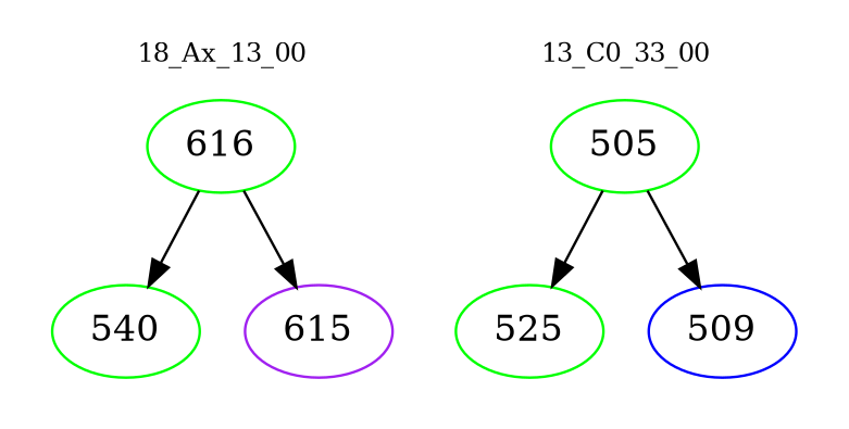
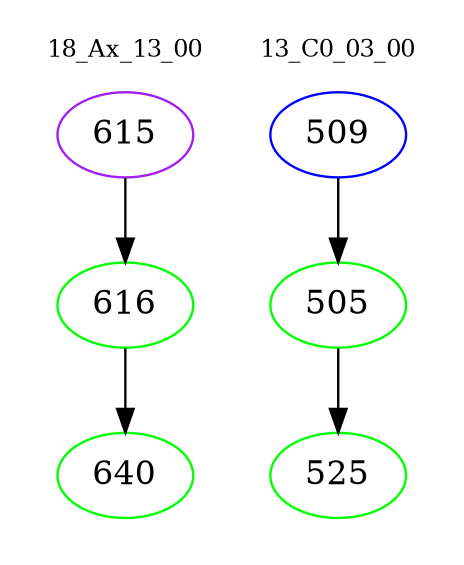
  digraph {
    node [color=green]
    edge [color=black]
    n1 [label=616]
-   n2 [label=540]
+   n2 [label=640]
    n3 [color=purple label=615]
    n4 [label=505]
    n5 [label=525]
    n6 [color=blue label=509]
    subgraph cluster_1 {
      color=white
      fontsize=10
      label="18_Ax_13_00"
      n1
      n2
      n3
    }
    subgraph cluster_2 {
      color=white
      fontsize=10
-     label="13_C0_33_00"
+     label="13_C0_03_00"
      n4
      n5
      n6
    }
    n1 -> n2
-   n1 -> n3
+   n3 -> n1
    n4 -> n5
-   n4 -> n6
+   n6 -> n4
  }
